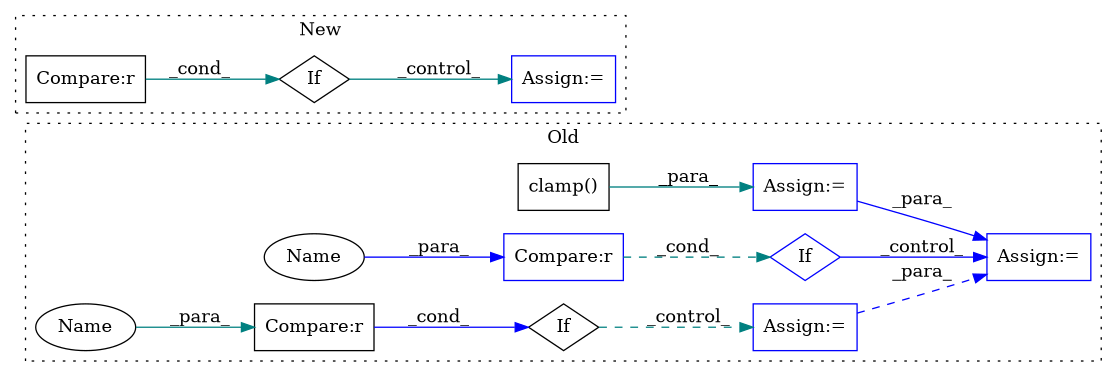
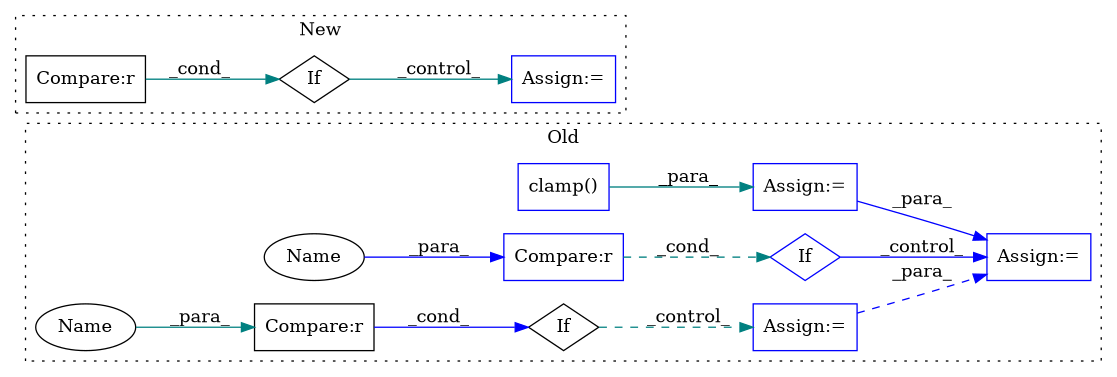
  digraph {
    rankdir=LR
    node [a=68 l=3 shape=box color=blue]
    edge [color=teal style=solid]
-   n1 [a=75 l=39 label="clamp()" s=4444 color=black]
+   n1 [a=75 l=39 label="clamp()" s=4444]
    n2 [label="Assign:=" s=5610]
    n3 [label="Assign:=" s=4678]
    n4 [a=96 label=If s=5563 shape=diamond]
    n5 [a=40 l=21 label="Compare:r" s=5566]
    n6 [label="Assign:=" s=5447]
    n7 [a=96 label=If s=5071 shape=diamond color=black]
    n8 [a=40 l=18 label="Compare:r" s=5074 color=black]
    n9 [a=87 l=4 label=Name s=5583 shape=ellipse color=black]
    n10 [a=87 l=4 label=Name s=5088 shape=ellipse color=black]
    n11 [a=96 label=If s=5100 shape=diamond color=black]
    n12 [label="Assign:=" s=5232]
    n13 [a=40 l=23 label="Compare:r" s=5103 color=black]
    subgraph cluster_1 {
      label=Old
      style=dotted
      n1
      n2
      n3
      n4
      n5
      n6
      n7
      n8
      n9
      n10
    }
    subgraph cluster_2 {
      label=New
      style=dotted
      n11
      n12
      n13
    }
    n1 -> n3 [label=_para_]
    n3 -> n2 [label=_para_ color=blue]
    n4 -> n2 [label=_control_ color=blue]
    n5 -> n4 [label=_cond_ style=dashed]
    n6 -> n2 [label=_para_ color=blue style=dashed]
    n7 -> n6 [label=_control_ style=dashed]
    n8 -> n7 [label=_cond_ color=blue]
    n9 -> n5 [label=_para_ color=blue]
    n10 -> n8 [label=_para_]
    n11 -> n12 [label=_control_]
    n13 -> n11 [label=_cond_]
  }
